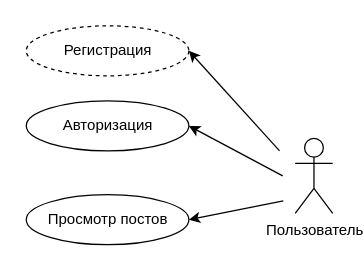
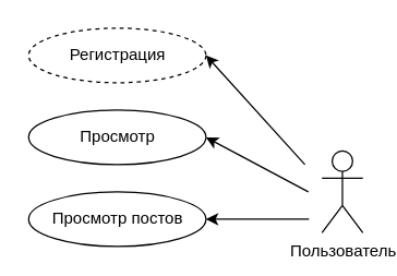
  <mxCell id="0" />
  <mxCell id="1" parent="0" />
  <mxCell id="2" value="Пользователь" style="shape=umlActor;verticalLabelPosition=bottom;verticalAlign=top;html=1;outlineConnect=0;" parent="1" vertex="1"><mxGeometry x="235.5" y="110" width="30" height="60" as="geometry" /></mxCell>
- <mxCell id="3" value="Авторизация" style="ellipse;whiteSpace=wrap;html=1;" parent="1" vertex="1"><mxGeometry x="20.5" y="80" width="130" height="40" as="geometry" /></mxCell>
+ <mxCell id="3" value="Просмотр" style="ellipse;whiteSpace=wrap;html=1;" parent="1" vertex="1"><mxGeometry x="20.5" y="80" width="130" height="40" as="geometry" /></mxCell>
  <mxCell id="4" value="" style="endArrow=classic;html=1;rounded=0;entryX=1;entryY=0.5;entryDx=0;entryDy=0;" parent="1" target="3" edge="1"><mxGeometry width="50" height="50" relative="1" as="geometry"><mxPoint x="225.5" y="140" as="sourcePoint" /><mxPoint x="150.5" y="90" as="targetPoint" /></mxGeometry></mxCell>
  <mxCell id="5" value="Регистрация" style="ellipse;whiteSpace=wrap;html=1;dashed=1;" parent="1" vertex="1"><mxGeometry x="20.5" y="20" width="130" height="40" as="geometry" /></mxCell>
  <mxCell id="6" value="" style="endArrow=classic;html=1;rounded=0;entryX=1;entryY=0.5;entryDx=0;entryDy=0;" parent="1" target="5" edge="1"><mxGeometry width="50" height="50" relative="1" as="geometry"><mxPoint x="223" y="120" as="sourcePoint" /><mxPoint x="283" y="140" as="targetPoint" /></mxGeometry></mxCell>
- <mxCell id="7" value="Просмотр постов" style="ellipse;whiteSpace=wrap;html=1;" vertex="1" parent="1"><mxGeometry x="20.5" y="155" width="130" height="40" as="geometry" /></mxCell>
+ <mxCell id="7" value="Просмотр постов" style="ellipse;whiteSpace=wrap;html=1;" vertex="1" parent="1"><mxGeometry x="20.5" y="140" width="130" height="40" as="geometry" /></mxCell>
  <mxCell id="8" value="" style="endArrow=classic;html=1;rounded=0;entryX=1;entryY=0.5;entryDx=0;entryDy=0;" edge="1" parent="1" target="7"><mxGeometry width="50" height="50" relative="1" as="geometry"><mxPoint x="226" y="160" as="sourcePoint" /><mxPoint x="150.5" y="160" as="targetPoint" /></mxGeometry></mxCell>
